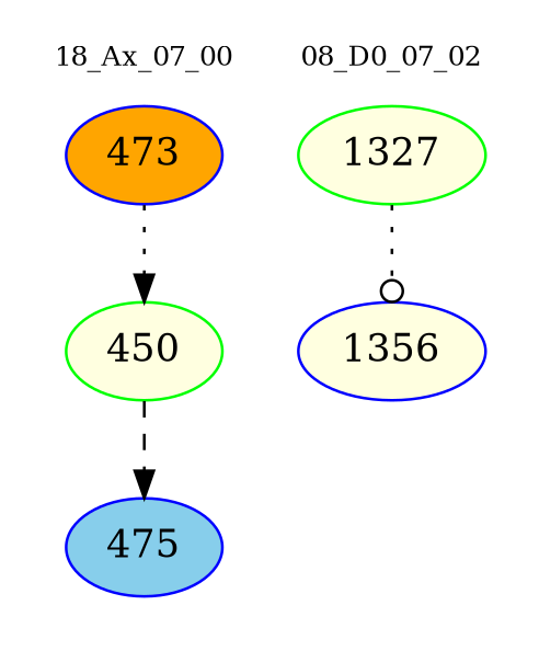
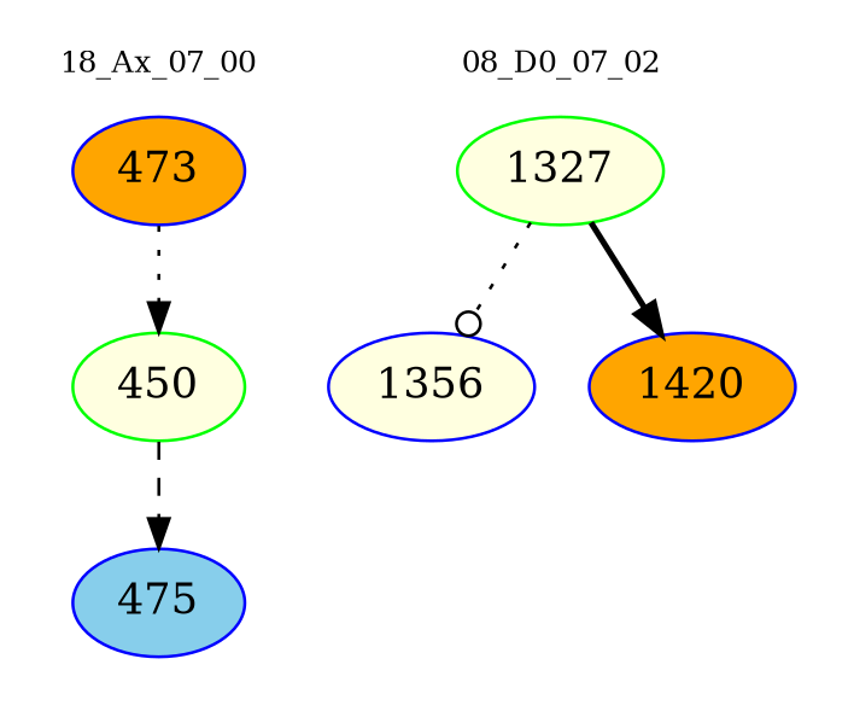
  digraph {
    node [color=blue fillcolor=lightyellow style=filled]
    edge [arrowhead=normal color=black style=dotted]
    n1 [color=green label=450]
    n2 [fillcolor=orange label=473]
    n3 [fillcolor=skyblue label=475]
    n4 [color=green label=1327]
    n5 [label=1356]
+   n6 [fillcolor=orange label=1420]
    subgraph cluster_1 {
      color=white
      fontsize=10
      label="18_Ax_07_00"
      n1
      n2
      n3
    }
    subgraph cluster_2 {
      color=white
      fontsize=10
      label="08_D0_07_02"
      n4
      n5
+     n6
    }
    n1 -> n3 [style=dashed]
    n2 -> n1
    n4 -> n5 [arrowhead=odot]
+   n4 -> n6 [style=bold]
  }
